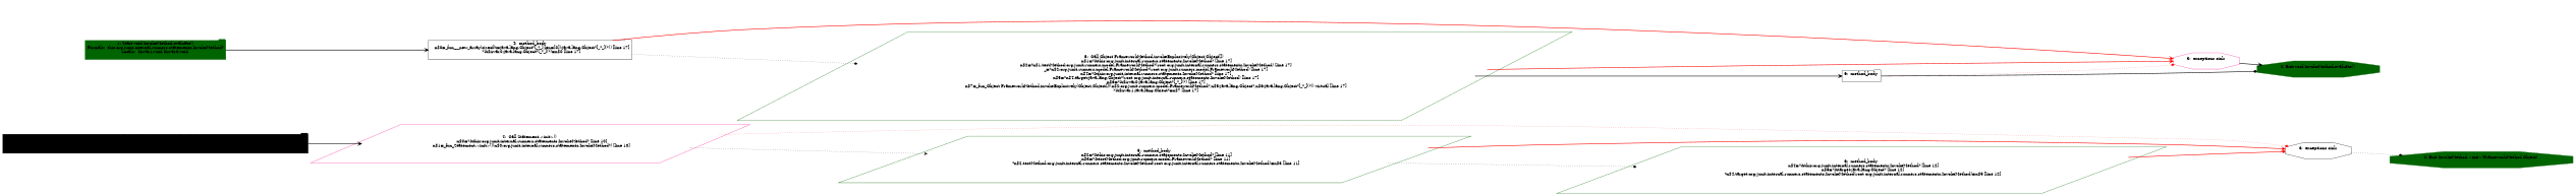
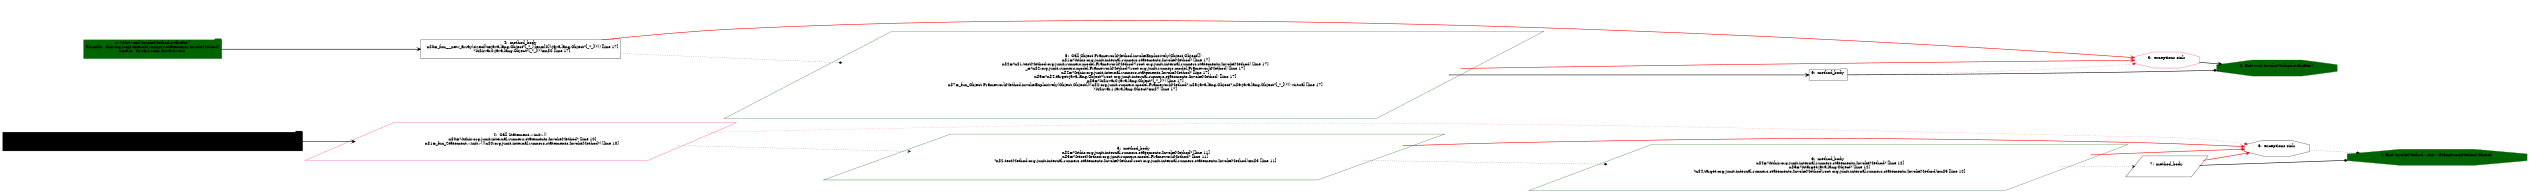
  digraph {
    rankdir=LR
    node [color=darkgreen shape=parallelogram]
    edge [style=bold arrowhead=vee]
    n1 [color=black label="1: Start InvokeMethod.<init>(FrameworkMethod,Object)\nFormals:  this:org.junit.internal.runners.statements.InvokeMethod* testMethod:org.junit.runners.model.FrameworkMethod* target:java.lang.Object*\nLocals:  \n  " style=filled shape=folder]
    n2 [label="4:  Call Statement.<init>() \n   n$0=*&this:org.junit.internal.runners.statements.InvokeMethod* [line 10]\n  n$1=_fun_Statement.<init>()(n$0:org.junit.internal.runners.statements.InvokeMethod*) [line 10]\n " color=deeppink]
    n3 [label="3:  exceptions sink \n  " shape=octagon color=black]
    n4 [label="5:  method_body \n   n$2=*&this:org.junit.internal.runners.statements.InvokeMethod* [line 11]\n  n$3=*&testMethod:org.junit.runners.model.FrameworkMethod* [line 11]\n  *n$2.testMethod:org.junit.internal.runners.statements.InvokeMethod(root org.junit.internal.runners.statements.InvokeMethod)=n$3 [line 11]\n "]
    n5 [label="2: Exit InvokeMethod.<init>(FrameworkMethod,Object) \n  " style=filled shape=octagon]
    n6 [label="6:  method_body \n   n$4=*&this:org.junit.internal.runners.statements.InvokeMethod* [line 12]\n  n$5=*&target:java.lang.Object* [line 12]\n  *n$4.target:org.junit.internal.runners.statements.InvokeMethod(root org.junit.internal.runners.statements.InvokeMethod)=n$5 [line 12]\n "]
+   n7 [label="7:  method_body \n  " color=black]
    n8 [label="1: Start void InvokeMethod.evaluate()\nFormals:  this:org.junit.internal.runners.statements.InvokeMethod*\nLocals:  $irvar1:void $irvar0:void \n  " style=filled shape=folder]
    n9 [label="4:  method_body \n   n$0=_fun___new_array(sizeof(t=java.lang.Object*[_*_];len=[0]):java.lang.Object*[_*_](*)) [line 17]\n  *&$irvar0:java.lang.Object*[_*_](*)=n$0 [line 17]\n " shape=folder color=black]
    n10 [label="3:  exceptions sink \n  " shape=octagon color=deeppink]
    n11 [label="5:  Call Object FrameworkMethod.invokeExplosively(Object,Object[]) \n   n$1=*&this:org.junit.internal.runners.statements.InvokeMethod* [line 17]\n  n$2=*n$1.testMethod:org.junit.runners.model.FrameworkMethod*(root org.junit.internal.runners.statements.InvokeMethod) [line 17]\n  _=*n$2:org.junit.runners.model.FrameworkMethod*(root org.junit.runners.model.FrameworkMethod) [line 17]\n  n$4=*&this:org.junit.internal.runners.statements.InvokeMethod* [line 17]\n  n$5=*n$4.target:java.lang.Object*(root org.junit.internal.runners.statements.InvokeMethod) [line 17]\n  n$6=*&$irvar0:java.lang.Object*[_*_](*) [line 17]\n  n$7=_fun_Object FrameworkMethod.invokeExplosively(Object,Object[])(n$2:org.junit.runners.model.FrameworkMethod*,n$5:java.lang.Object*,n$6:java.lang.Object*[_*_](*)) virtual [line 17]\n  *&$irvar1:java.lang.Object*=n$7 [line 17]\n "]
    n12 [label="2: Exit void InvokeMethod.evaluate() \n  " style=filled shape=octagon]
    n13 [label="6:  method_body \n  " shape=folder color=black]
    n1 -> n2
    n2 -> n3 [color=red style=dotted arrowhead=diamond]
    n2 -> n4 [style=dotted]
    n3 -> n5 [style=dotted arrowhead=diamond]
    n4 -> n3 [color=red]
    n4 -> n6 [style=dotted arrowhead=diamond]
    n6 -> n3 [color=red arrowhead=diamond]
+   n6 -> n7 [style=dotted]
+   n7 -> n3 [color=red]
+   n7 -> n5 [arrowhead=diamond]
    n8 -> n9
    n9 -> n10 [color=red]
    n9 -> n11 [style=dotted arrowhead=diamond]
    n10 -> n12
    n11 -> n10 [color=red]
    n11 -> n13
    n13 -> n10 [color=red style=dotted arrowhead=diamond]
    n13 -> n12 [arrowhead=diamond]
  }
